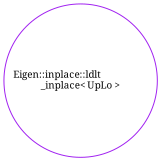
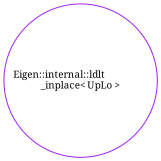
  digraph {
    rankdir=LR
    fontname="Noto Serif"
-   n1 [color=purple fillcolor=white fontname="Noto Serif" fontsize=10 height=0.2 label="Eigen::inplace::ldlt\l_inplace\< UpLo \>" shape=circle style=filled width=0.4]
+   n1 [color=purple fillcolor=white fontname="Noto Serif" fontsize=10 height=0.2 label="Eigen::internal::ldlt\l_inplace\< UpLo \>" shape=circle style=filled width=0.4]
  }
